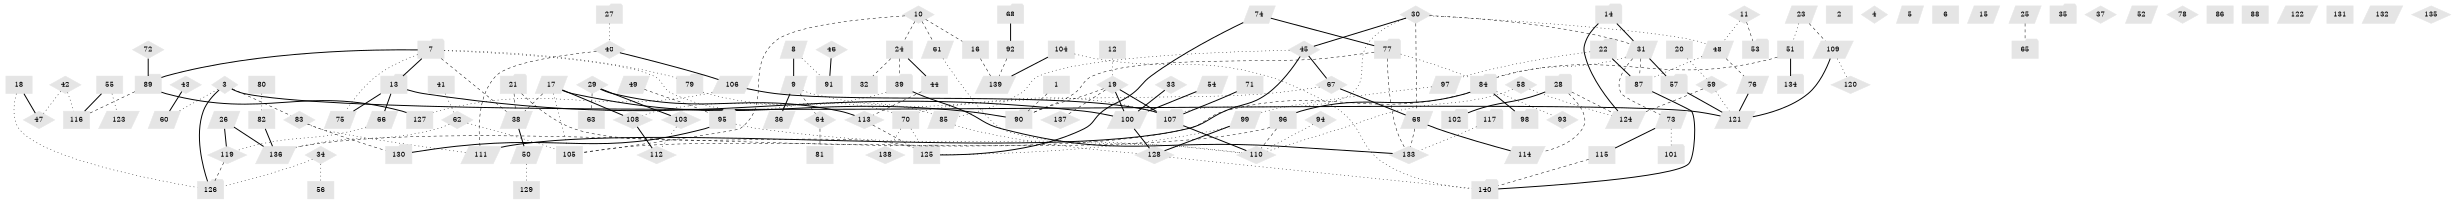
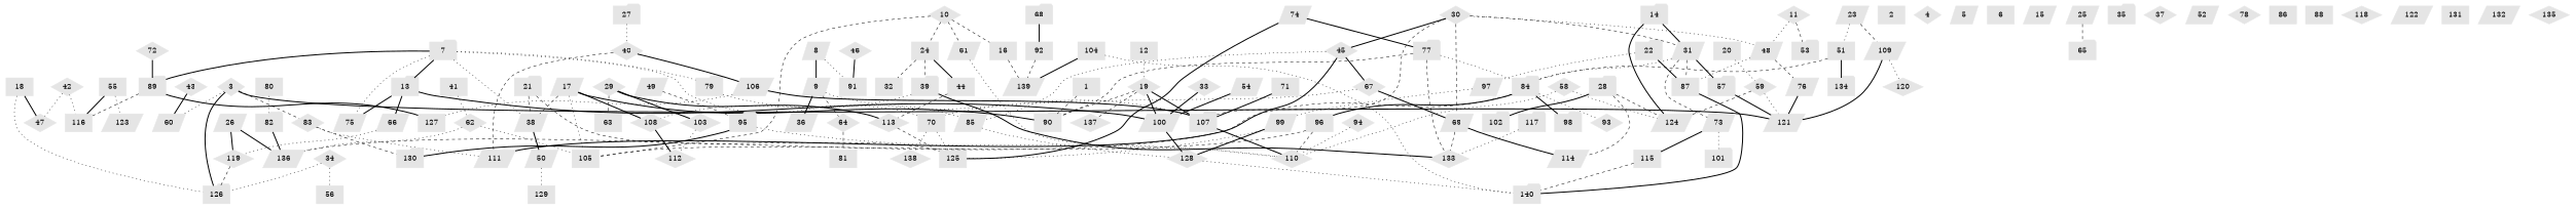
  graph {
    node [color=gray90 shape=parallelogram style=filled]
    edge [style=bold]
    1 [shape=box]
    90 [shape=folder]
    2 [shape=box]
    60
    3 [shape=diamond]
    83 [shape=diamond]
    121
    126 [shape=folder]
    111
    130 [shape=folder]
    4 [shape=diamond]
    5
    6 [shape=box]
    7 [shape=folder]
    13 [shape=folder]
    38
    70 [shape=box]
    75
    79 [shape=folder]
    89 [shape=folder]
    66
    100
    50
    125 [shape=folder]
    138 [shape=diamond]
    85
    116 [shape=box]
    127 [shape=box]
    8
    9
    91 [shape=box]
    36
    64 [shape=diamond]
    107 [shape=folder]
    81 [shape=box]
    110 [shape=diamond]
    16 [shape=box]
    10 [shape=diamond]
    24 [shape=box]
    61
    105 [shape=box]
    139
    32 [shape=box]
    39 [shape=folder]
    44 [shape=box]
    48
    11 [shape=diamond]
    53 [shape=folder]
    87 [shape=box]
    76
    12 [shape=box]
    19 [shape=diamond]
    137 [shape=diamond]
    119 [shape=diamond]
    128 [shape=diamond]
    14 [shape=folder]
    31
    124
    57 [shape=folder]
    73
    84 [shape=folder]
    15
    17
    108 [shape=diamond]
    112 [shape=diamond]
    18 [shape=box]
    47 [shape=diamond]
    20 [shape=box]
    59 [shape=diamond]
    21 [shape=folder]
    22 [shape=folder]
    97
    140 [shape=folder]
    99
    23
    51 [shape=box]
    109
    134 [shape=folder]
    120 [shape=diamond]
    133 [shape=diamond]
    113 [shape=diamond]
    25
    65 [shape=folder]
    26
    136
    27 [shape=folder]
    40 [shape=diamond]
    106
    28 [shape=folder]
    102 [shape=folder]
    114
    63 [shape=box]
    29 [shape=diamond]
    103 [shape=diamond]
    30 [shape=diamond]
    45 [shape=diamond]
    69
    67 [shape=diamond]
    101 [shape=folder]
    115 [shape=box]
    93 [shape=diamond]
    96 [shape=box]
    98 [shape=folder]
    33 [shape=diamond]
    34 [shape=diamond]
    56 [shape=box]
    35 [shape=folder]
    37 [shape=diamond]
    129 [shape=box]
    41 [shape=box]
    62 [shape=diamond]
    42 [shape=diamond]
    43 [shape=diamond]
    46 [shape=diamond]
    49
    95 [shape=folder]
    52
    54
    55 [shape=box]
    123
    58 [shape=diamond]
    68 [shape=folder]
    92 [shape=box]
    71 [shape=box]
    72 [shape=diamond]
    74
    77 [shape=folder]
    78 [shape=diamond]
    80 [shape=box]
    82 [shape=folder]
    86 [shape=box]
    88 [shape=box]
    94 [shape=diamond]
    104 [shape=box]
    117 [shape=folder]
+   118 [shape=diamond]
    122
    131 [shape=box]
    132
    135 [shape=diamond]
    1 -- 90 [style=dashed]
    3 -- 60 [style=dotted]
    3 -- 83 [style=dashed]
    3 -- 121
    3 -- 126
    83 -- 111 [style=dotted]
    83 -- 130 [style=dashed]
    7 -- 13
-   7 -- 38 [style=dashed]
+   7 -- 38 [style=dotted]
    7 -- 70 [style=dotted]
    7 -- 75 [style=dotted]
    7 -- 79 [style=dotted]
    7 -- 89
    13 -- 75
    13 -- 66
    13 -- 100
    38 -- 50
    70 -- 125 [style=dotted]
    70 -- 138 [style=dotted]
    79 -- 85 [style=dotted]
    89 -- 116 [style=dashed]
    89 -- 127
    66 -- 119 [style=dotted]
    100 -- 128
    50 -- 129 [style=dotted]
    85 -- 128 [style=dotted]
    8 -- 9
    8 -- 91 [style=dotted]
    9 -- 36
    9 -- 64 [style=dashed]
    9 -- 107 [style=dotted]
    64 -- 81 [style=dashed]
    107 -- 110
    16 -- 139 [style=dashed]
    10 -- 16 [style=dashed]
    10 -- 24 [style=dashed]
    10 -- 61 [style=dashed]
    10 -- 105 [style=dashed]
    24 -- 32 [style=dashed]
    24 -- 39 [style=dashed]
    24 -- 44
    61 -- 110 [style=dotted]
    39 -- 108 [style=dotted]
    39 -- 133
    44 -- 113 [style=dashed]
    48 -- 87 [style=dotted]
    48 -- 76 [style=dashed]
    11 -- 48 [style=dotted]
    11 -- 53 [style=dashed]
    87 -- 140
    76 -- 121
    12 -- 19 [style=dotted]
    19 -- 90 [style=dashed]
    19 -- 100
    19 -- 107
    19 -- 137 [style=dashed]
    119 -- 126 [style=dashed]
    128 -- 140 [style=dotted]
    14 -- 31
    14 -- 124
    31 -- 87 [style=dashed]
    31 -- 57
    31 -- 73 [style=dashed]
    31 -- 84 [style=dotted]
    57 -- 121
    73 -- 101 [style=dotted]
    73 -- 115
    84 -- 136 [style=dashed]
    84 -- 93 [style=dotted]
    84 -- 96
    84 -- 98
    17 -- 90
    17 -- 38 [style=dashed]
    17 -- 105 [style=dotted]
    17 -- 108
    108 -- 112
    18 -- 126 [style=dotted]
    18 -- 47
    20 -- 59 [style=dotted]
    59 -- 121 [style=dotted]
    59 -- 124 [style=dashed]
    21 -- 38 [style=dashed]
    21 -- 125 [style=dashed]
    22 -- 87
    22 -- 97 [style=dotted]
    97 -- 99 [style=dotted]
    99 -- 125 [style=dotted]
    99 -- 128
    23 -- 51 [style=dotted]
    23 -- 109 [style=dashed]
    51 -- 84 [style=dashed]
    51 -- 134
    109 -- 121
    109 -- 120 [style=dotted]
    113 -- 125 [style=dashed]
    25 -- 65 [style=dashed]
    26 -- 119
    26 -- 136
    27 -- 40 [style=dotted]
    40 -- 111 [style=dashed]
    40 -- 106
    106 -- 127 [style=dotted]
    106 -- 107
    28 -- 124 [style=dashed]
    28 -- 102
    28 -- 114 [style=dashed]
    29 -- 113
    29 -- 63 [style=dashed]
    29 -- 103
    103 -- 112 [style=dotted]
-   30 -- 107 [style=dotted]
+   30 -- 107 [style=dashed]
    30 -- 48 [style=dotted]
    30 -- 31 [style=dashed]
    30 -- 45
    30 -- 69 [style=dashed]
    45 -- 111
    45 -- 85 [style=dotted]
    45 -- 67
    69 -- 133 [style=dashed]
    69 -- 114
    67 -- 70 [style=dotted]
    67 -- 69
    115 -- 140 [style=dashed]
    96 -- 110 [style=dashed]
    96 -- 105 [style=dashed]
    33 -- 100
    34 -- 126 [style=dotted]
    34 -- 56 [style=dotted]
    41 -- 62 [style=dotted]
    62 -- 105 [style=dotted]
    62 -- 136 [style=dotted]
    42 -- 116 [style=dotted]
    42 -- 47 [style=dotted]
    43 -- 60
    46 -- 91
    49 -- 95 [style=dashed]
    95 -- 130
    95 -- 110 [style=dotted]
    54 -- 100
    55 -- 116
    55 -- 123 [style=dotted]
    58 -- 110 [style=dotted]
    58 -- 124 [style=dotted]
    68 -- 92
    92 -- 139 [style=dashed]
    71 -- 107
    72 -- 89
    74 -- 125
    74 -- 77
    77 -- 90 [style=dashed]
    77 -- 84 [style=dotted]
    77 -- 133 [style=dashed]
    80 -- 82 [style=dotted]
    82 -- 136
    94 -- 110 [style=dotted]
    104 -- 139
    104 -- 140 [style=dotted]
    117 -- 133 [style=dotted]
  }
